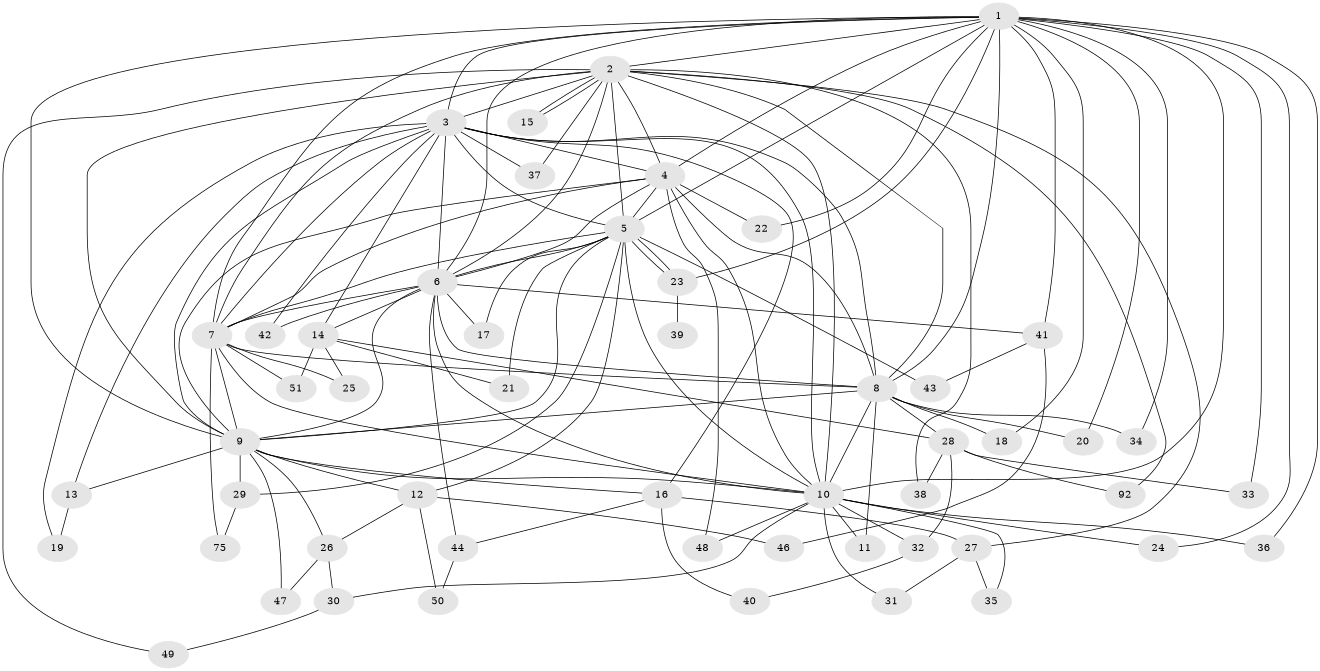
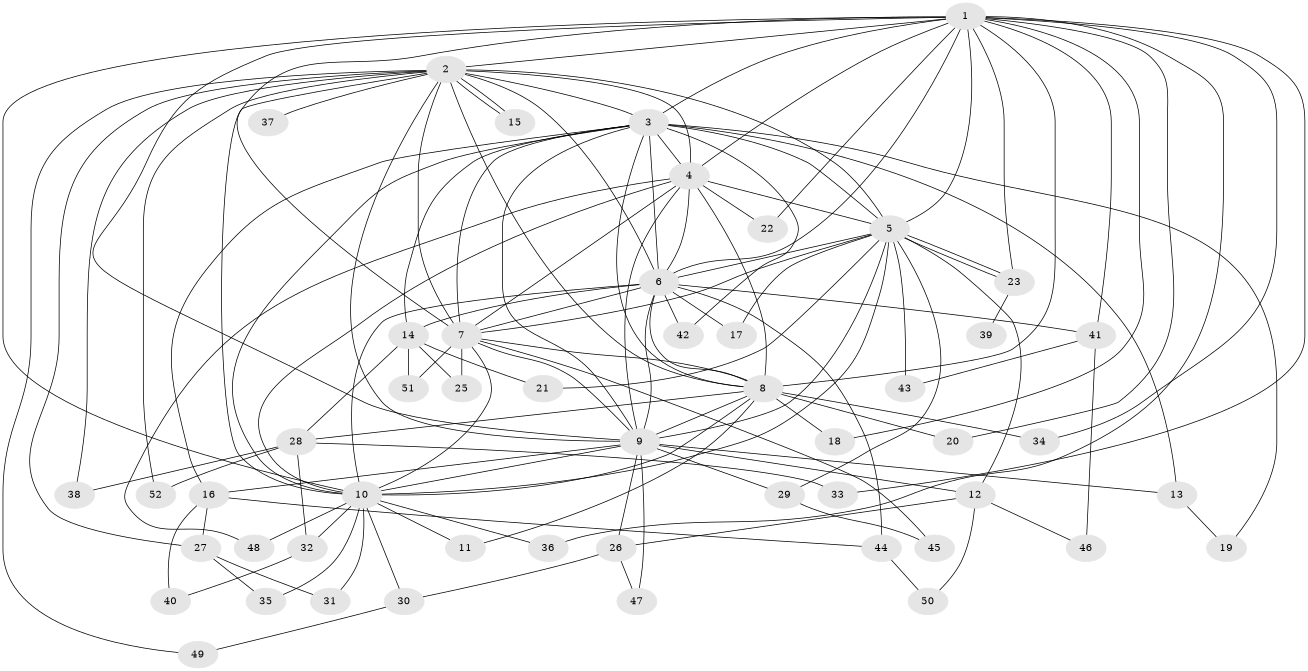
  graph {
    node [color=gray90 style=filled]
    1
    2
    3
    4
    5
    6
    7
    8
    9
    10
    18
    20
    22
-   24
    33
    34
    36
    41
    23
    15
    27
    37
    38
    49
-   52 [label=92]
+   52
    13
    14
    16
    19
    42
    48
    12
    17
    21
    29
    43
    44
    25
-   45 [label=75]
+   45
    51
    11
    28
    26
    47
    30
    31
    32
    35
    46
    40
    50
    39
    1 -- 2
    1 -- 3
    1 -- 4
    1 -- 5
    1 -- 6
    1 -- 7
    1 -- 8
    1 -- 9
    1 -- 10
    1 -- 18
    1 -- 20
    1 -- 22
-   1 -- 24
    1 -- 33
    1 -- 34
    1 -- 36
    1 -- 41
    1 -- 23
    2 -- 3
    2 -- 4
    2 -- 5
    2 -- 6
    2 -- 7
    2 -- 8
    2 -- 9
    2 -- 10
    2 -- 15
    2 -- 15
    2 -- 27
    2 -- 37
    2 -- 38
    2 -- 49
    2 -- 52
    3 -- 4
    3 -- 5
    3 -- 6
    3 -- 7
    3 -- 8
    3 -- 9
    3 -- 10
-   3 -- 37
    3 -- 13
    3 -- 14
    3 -- 16
    3 -- 19
    3 -- 42
    4 -- 5
    4 -- 6
    4 -- 7
    4 -- 8
    4 -- 9
    4 -- 10
    4 -- 22
    4 -- 48
    5 -- 6
    5 -- 7
    5 -- 9
    5 -- 10
    5 -- 23
    5 -- 23
    5 -- 12
    5 -- 17
    5 -- 21
    5 -- 29
    5 -- 43
    6 -- 7
    6 -- 8
    6 -- 9
    6 -- 10
    6 -- 41
    6 -- 14
    6 -- 42
    6 -- 17
    6 -- 44
    7 -- 8
    7 -- 9
    7 -- 10
    7 -- 25
    7 -- 45
    7 -- 51
    8 -- 9
    8 -- 10
    8 -- 18
    8 -- 20
    8 -- 34
    8 -- 11
    8 -- 28
    9 -- 10
    9 -- 13
    9 -- 16
    9 -- 12
    9 -- 29
    9 -- 26
    9 -- 47
-   10 -- 24
    10 -- 36
    10 -- 48
    10 -- 11
    10 -- 30
    10 -- 31
    10 -- 32
    10 -- 35
    41 -- 43
    41 -- 46
    23 -- 39
    27 -- 31
    27 -- 35
    13 -- 19
    14 -- 21
    14 -- 25
    14 -- 51
    14 -- 28
    16 -- 27
    16 -- 44
    16 -- 40
    12 -- 26
    12 -- 46
    12 -- 50
    29 -- 45
    44 -- 50
    28 -- 33
    28 -- 38
    28 -- 52
    28 -- 32
    26 -- 47
    26 -- 30
    30 -- 49
    32 -- 40
  }
